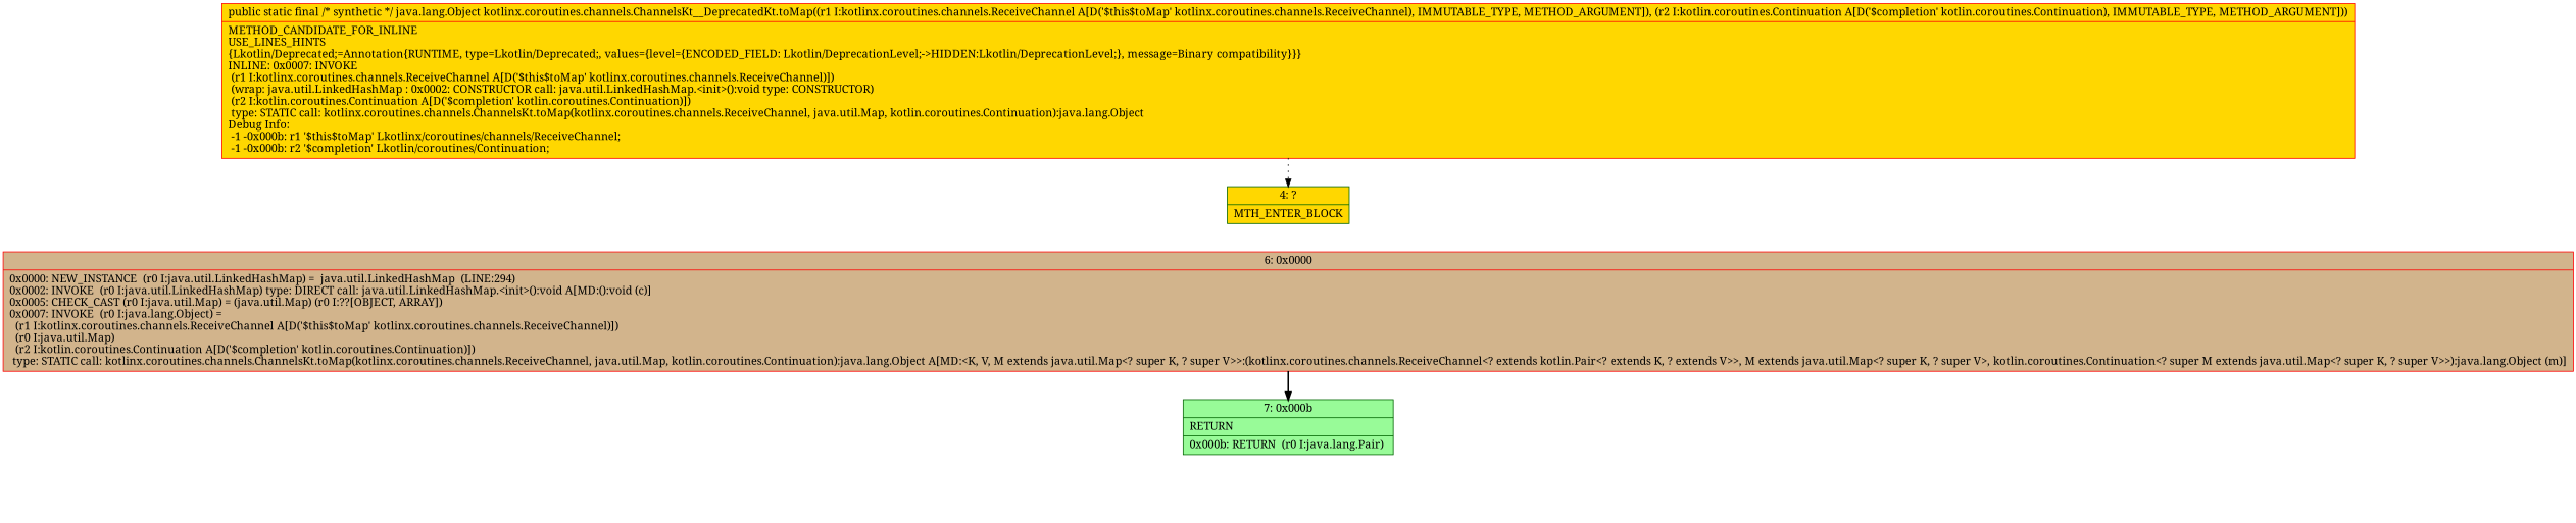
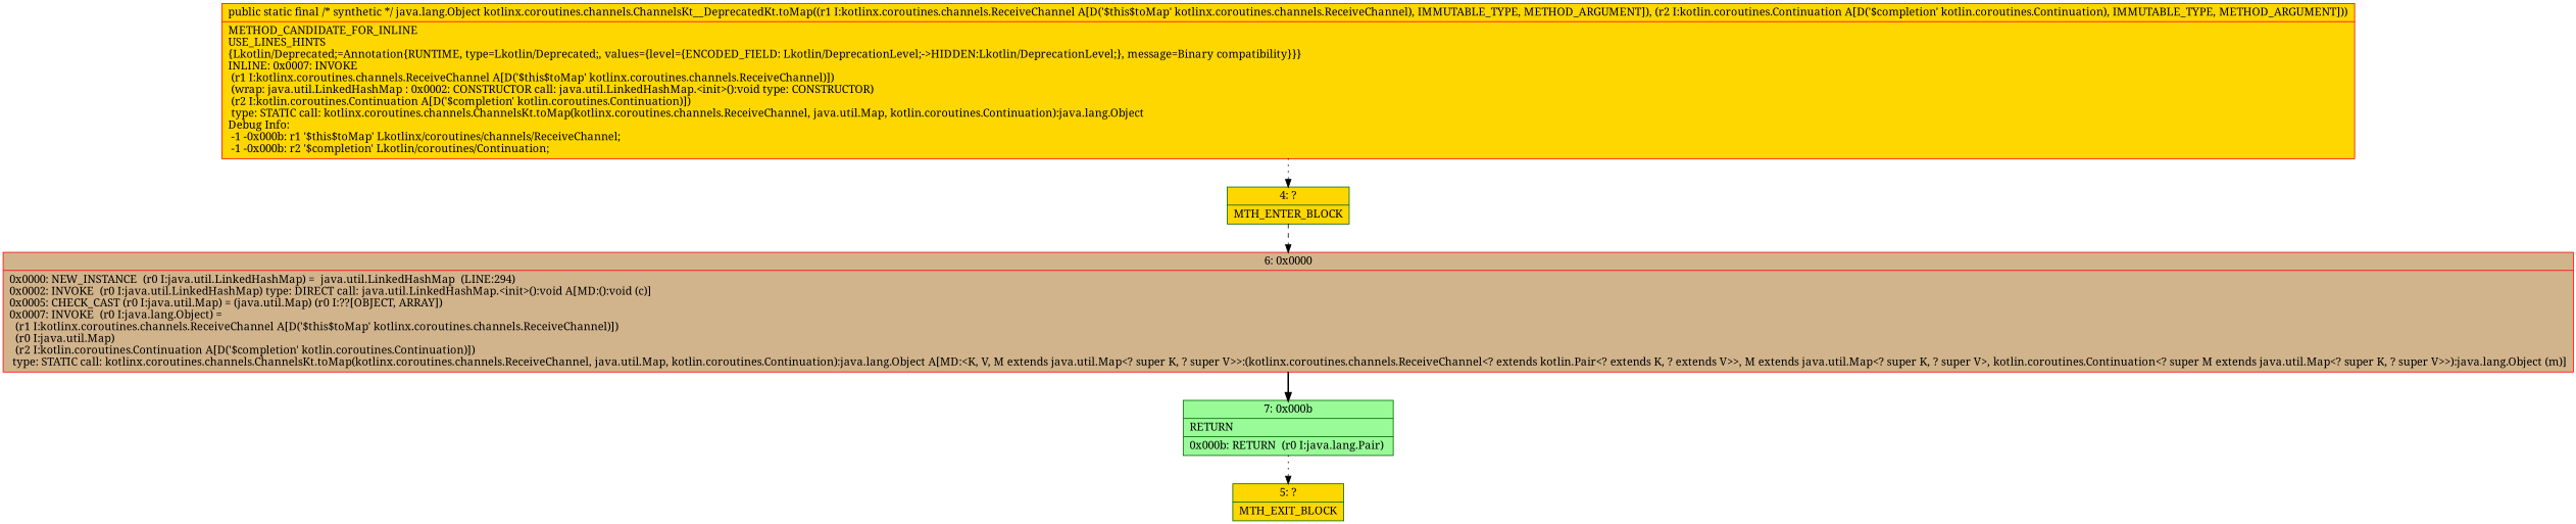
  digraph {
    fontname="Noto Serif"
    node [color=darkgreen fillcolor=gold fontname="Noto Serif" shape=record style=filled]
    edge [fontname="Noto Serif" style=dotted]
    n1 [label="{4\:\ ?|MTH_ENTER_BLOCK\l}"]
    n2 [color=red fillcolor=tan label="{6\:\ 0x0000|0x0000: NEW_INSTANCE  (r0 I:java.util.LinkedHashMap) =  java.util.LinkedHashMap  (LINE:294)\l0x0002: INVOKE  (r0 I:java.util.LinkedHashMap) type: DIRECT call: java.util.LinkedHashMap.\<init\>():void A[MD:():void (c)]\l0x0005: CHECK_CAST (r0 I:java.util.Map) = (java.util.Map) (r0 I:??[OBJECT, ARRAY]) \l0x0007: INVOKE  (r0 I:java.lang.Object) = \l  (r1 I:kotlinx.coroutines.channels.ReceiveChannel A[D('$this$toMap' kotlinx.coroutines.channels.ReceiveChannel)])\l  (r0 I:java.util.Map)\l  (r2 I:kotlin.coroutines.Continuation A[D('$completion' kotlin.coroutines.Continuation)])\l type: STATIC call: kotlinx.coroutines.channels.ChannelsKt.toMap(kotlinx.coroutines.channels.ReceiveChannel, java.util.Map, kotlin.coroutines.Continuation):java.lang.Object A[MD:\<K, V, M extends java.util.Map\<? super K, ? super V\>\>:(kotlinx.coroutines.channels.ReceiveChannel\<? extends kotlin.Pair\<? extends K, ? extends V\>\>, M extends java.util.Map\<? super K, ? super V\>, kotlin.coroutines.Continuation\<? super M extends java.util.Map\<? super K, ? super V\>\>):java.lang.Object (m)]\l}"]
    n3 [fillcolor=palegreen label="{7\:\ 0x000b|RETURN\l|0x000b: RETURN  (r0 I:java.lang.Pair) \l}"]
+   n4 [label="{5\:\ ?|MTH_EXIT_BLOCK\l}"]
    n5 [color=red label="{public static final \/* synthetic *\/ java.lang.Object kotlinx.coroutines.channels.ChannelsKt__DeprecatedKt.toMap((r1 I:kotlinx.coroutines.channels.ReceiveChannel A[D('$this$toMap' kotlinx.coroutines.channels.ReceiveChannel), IMMUTABLE_TYPE, METHOD_ARGUMENT]), (r2 I:kotlin.coroutines.Continuation A[D('$completion' kotlin.coroutines.Continuation), IMMUTABLE_TYPE, METHOD_ARGUMENT]))  | METHOD_CANDIDATE_FOR_INLINE\lUSE_LINES_HINTS\l\{Lkotlin\/Deprecated;=Annotation\{RUNTIME, type=Lkotlin\/Deprecated;, values=\{level=\{ENCODED_FIELD: Lkotlin\/DeprecationLevel;\-\>HIDDEN:Lkotlin\/DeprecationLevel;\}, message=Binary compatibility\}\}\}\lINLINE: 0x0007: INVOKE  \l  (r1 I:kotlinx.coroutines.channels.ReceiveChannel A[D('$this$toMap' kotlinx.coroutines.channels.ReceiveChannel)])\l  (wrap: java.util.LinkedHashMap : 0x0002: CONSTRUCTOR   call: java.util.LinkedHashMap.\<init\>():void type: CONSTRUCTOR)\l  (r2 I:kotlin.coroutines.Continuation A[D('$completion' kotlin.coroutines.Continuation)])\l type: STATIC call: kotlinx.coroutines.channels.ChannelsKt.toMap(kotlinx.coroutines.channels.ReceiveChannel, java.util.Map, kotlin.coroutines.Continuation):java.lang.Object\lDebug Info:\l  \-1 \-0x000b: r1 '$this$toMap' Lkotlinx\/coroutines\/channels\/ReceiveChannel;\l  \-1 \-0x000b: r2 '$completion' Lkotlin\/coroutines\/Continuation;\l}"]
+   n1 -> n2 [style=dashed]
    n2 -> n3 [style=bold]
+   n3 -> n4
    n5 -> n1
  }
